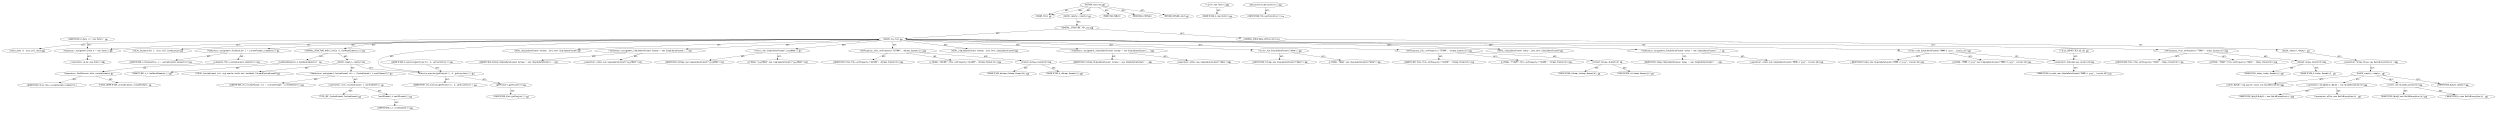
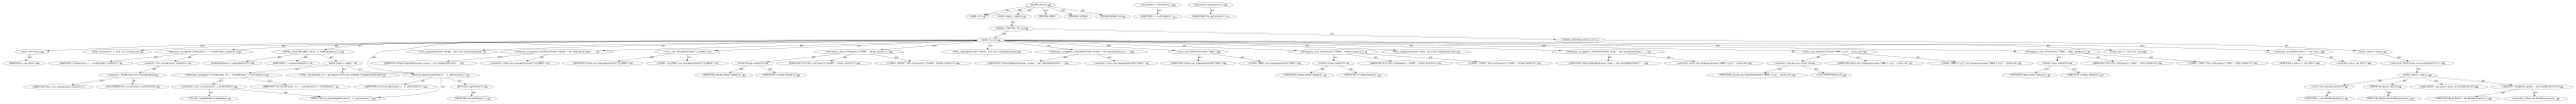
  digraph {
    fontname="IBM Plex Mono"
    node [fontname="IBM Plex Mono"]
    edge [fontname="IBM Plex Mono"]
    n1 [label=<(METHOD,execute)<SUB>107</SUB>>]
    n2 [label=<(PARAM,this)<SUB>107</SUB>>]
    n3 [label=<(BLOCK,&lt;empty&gt;,&lt;empty&gt;)<SUB>107</SUB>>]
    n4 [label=<(MODIFIER,PUBLIC)>]
    n5 [label=<(MODIFIER,VIRTUAL)>]
    n6 [label=<(METHOD_RETURN,void)<SUB>107</SUB>>]
    n7 [label=<(CONTROL_STRUCTURE,TRY,try)<SUB>108</SUB>>]
    n8 [label=<(BLOCK,try,try)<SUB>108</SUB>>]
    n9 [label=<(CONTROL_STRUCTURE,CATCH,catch)<SUB>127</SUB>>]
    n10 [label=<(LOCAL,Date d: java.util.Date)<SUB>109</SUB>>]
    n11 [label=<(&lt;operator&gt;.assignment,Date d = new Date())<SUB>109</SUB>>]
    n12 [label=<(&lt;init&gt;,new Date())<SUB>109</SUB>>]
    n13 [label=<(LOCAL,Enumeration i: java.util.Enumeration)<SUB>111</SUB>>]
    n14 [label=<(&lt;operator&gt;.assignment,Enumeration i = customFormats.elements())<SUB>111</SUB>>]
    n15 [label=<(CONTROL_STRUCTURE,WHILE,while (i.hasMoreElements()))<SUB>112</SUB>>]
    n16 [label=<(LOCAL,SimpleDateFormat dstamp: java.text.SimpleDateFormat)<SUB>117</SUB>>]
    n17 [label=<(&lt;operator&gt;.assignment,SimpleDateFormat dstamp = new SimpleDateFormat(...)<SUB>117</SUB>>]
    n18 [label=<(&lt;init&gt;,new SimpleDateFormat(&quot;yyyyMMdd&quot;))<SUB>117</SUB>>]
    n19 [label=<(setProperty,this.setProperty(&quot;DSTAMP&quot;, dstamp.format(d)))<SUB>118</SUB>>]
    n20 [label=<(LOCAL,SimpleDateFormat tstamp: java.text.SimpleDateFormat)<SUB>120</SUB>>]
    n21 [label=<(&lt;operator&gt;.assignment,SimpleDateFormat tstamp = new SimpleDateFormat(...)<SUB>120</SUB>>]
    n22 [label=<(&lt;init&gt;,new SimpleDateFormat(&quot;HHmm&quot;))<SUB>120</SUB>>]
    n23 [label=<(setProperty,this.setProperty(&quot;TSTAMP&quot;, tstamp.format(d)))<SUB>121</SUB>>]
    n24 [label=<(LOCAL,SimpleDateFormat today: java.text.SimpleDateFormat)<SUB>123</SUB>>]
    n25 [label=<(&lt;operator&gt;.assignment,SimpleDateFormat today = new SimpleDateFormat(&quot;...)<SUB>123</SUB>>]
    n26 [label=<(&lt;init&gt;,new SimpleDateFormat(&quot;MMMM d yyyy&quot;, Locale.US))<SUB>124</SUB>>]
    n27 [label=<(setProperty,this.setProperty(&quot;TODAY&quot;, today.format(d)))<SUB>125</SUB>>]
    n28 [label=<(BLOCK,&lt;empty&gt;,&lt;empty&gt;)<SUB>127</SUB>>]
    n29 [label=<(IDENTIFIER,d,Date d = new Date())<SUB>109</SUB>>]
    n30 [label=<(&lt;operator&gt;.alloc,new Date())<SUB>109</SUB>>]
    n31 [label=<(IDENTIFIER,d,new Date())<SUB>109</SUB>>]
    n32 [label=<(IDENTIFIER,i,Enumeration i = customFormats.elements())<SUB>111</SUB>>]
    n33 [label=<(elements,this.customFormats.elements())<SUB>111</SUB>>]
    n34 [label=<(hasMoreElements,i.hasMoreElements())<SUB>112</SUB>>]
    n35 [label=<(BLOCK,&lt;empty&gt;,&lt;empty&gt;)<SUB>112</SUB>>]
    n36 [label=<(IDENTIFIER,dstamp,SimpleDateFormat dstamp = new SimpleDateFormat(...)<SUB>117</SUB>>]
    n37 [label=<(&lt;operator&gt;.alloc,new SimpleDateFormat(&quot;yyyyMMdd&quot;))<SUB>117</SUB>>]
    n38 [label=<(IDENTIFIER,dstamp,new SimpleDateFormat(&quot;yyyyMMdd&quot;))<SUB>117</SUB>>]
    n39 [label=<(LITERAL,&quot;yyyyMMdd&quot;,new SimpleDateFormat(&quot;yyyyMMdd&quot;))<SUB>117</SUB>>]
    n40 [label=<(IDENTIFIER,this,this.setProperty(&quot;DSTAMP&quot;, dstamp.format(d)))<SUB>118</SUB>>]
    n41 [label=<(LITERAL,&quot;DSTAMP&quot;,this.setProperty(&quot;DSTAMP&quot;, dstamp.format(d)))<SUB>118</SUB>>]
    n42 [label=<(format,dstamp.format(d))<SUB>118</SUB>>]
    n43 [label=<(IDENTIFIER,tstamp,SimpleDateFormat tstamp = new SimpleDateFormat(...)<SUB>120</SUB>>]
    n44 [label=<(&lt;operator&gt;.alloc,new SimpleDateFormat(&quot;HHmm&quot;))<SUB>120</SUB>>]
    n45 [label=<(IDENTIFIER,tstamp,new SimpleDateFormat(&quot;HHmm&quot;))<SUB>120</SUB>>]
    n46 [label=<(LITERAL,&quot;HHmm&quot;,new SimpleDateFormat(&quot;HHmm&quot;))<SUB>120</SUB>>]
    n47 [label=<(IDENTIFIER,this,this.setProperty(&quot;TSTAMP&quot;, tstamp.format(d)))<SUB>121</SUB>>]
    n48 [label=<(LITERAL,&quot;TSTAMP&quot;,this.setProperty(&quot;TSTAMP&quot;, tstamp.format(d)))<SUB>121</SUB>>]
    n49 [label=<(format,tstamp.format(d))<SUB>121</SUB>>]
    n50 [label=<(IDENTIFIER,today,SimpleDateFormat today = new SimpleDateFormat(&quot;...)<SUB>123</SUB>>]
    n51 [label=<(&lt;operator&gt;.alloc,new SimpleDateFormat(&quot;MMMM d yyyy&quot;, Locale.US))<SUB>124</SUB>>]
    n52 [label=<(IDENTIFIER,today,new SimpleDateFormat(&quot;MMMM d yyyy&quot;, Locale.US))<SUB>123</SUB>>]
    n53 [label=<(LITERAL,&quot;MMMM d yyyy&quot;,new SimpleDateFormat(&quot;MMMM d yyyy&quot;, Locale.US))<SUB>124</SUB>>]
    n54 [label=<(&lt;operator&gt;.fieldAccess,Locale.US)<SUB>124</SUB>>]
    n55 [label=<(IDENTIFIER,this,this.setProperty(&quot;TODAY&quot;, today.format(d)))<SUB>125</SUB>>]
    n56 [label=<(LITERAL,&quot;TODAY&quot;,this.setProperty(&quot;TODAY&quot;, today.format(d)))<SUB>125</SUB>>]
    n57 [label=<(format,today.format(d))<SUB>125</SUB>>]
    n58 [label=<(&lt;operator&gt;.fieldAccess,this.customFormats)<SUB>111</SUB>>]
    n59 [label=<(IDENTIFIER,this,this.customFormats.elements())>]
    n60 [label=<(FIELD_IDENTIFIER,customFormats,customFormats)<SUB>111</SUB>>]
    n61 [label=<(IDENTIFIER,i,i.hasMoreElements())<SUB>112</SUB>>]
    n62 [label=<(LOCAL,CustomFormat cts: org.apache.tools.ant.taskdefs.Tstamp$CustomFormat)<SUB>113</SUB>>]
    n63 [label=<(&lt;operator&gt;.assignment,CustomFormat cts = (CustomFormat) i.nextElement())<SUB>113</SUB>>]
    n64 [label=<(execute,execute(getProject(), d, getLocation()))<SUB>114</SUB>>]
    n65 [label=<(IDENTIFIER,cts,CustomFormat cts = (CustomFormat) i.nextElement())<SUB>113</SUB>>]
    n66 [label=<(&lt;operator&gt;.cast,(CustomFormat) i.nextElement())<SUB>113</SUB>>]
    n67 [label=<(IDENTIFIER,cts,execute(getProject(), d, getLocation()))<SUB>114</SUB>>]
    n68 [label=<(getProject,getProject())<SUB>114</SUB>>]
    n69 [label=<(IDENTIFIER,d,execute(getProject(), d, getLocation()))<SUB>114</SUB>>]
    n70 [label=<(TYPE_REF,CustomFormat,CustomFormat)<SUB>113</SUB>>]
    n71 [label=<(nextElement,i.nextElement())<SUB>113</SUB>>]
    n72 [label=<(IDENTIFIER,i,i.nextElement())<SUB>113</SUB>>]
    n73 [label=<(IDENTIFIER,this,getProject())<SUB>114</SUB>>]
    n74 [label=<(getLocation,getLocation())<SUB>114</SUB>>]
    n75 [label=<(IDENTIFIER,this,getLocation())<SUB>114</SUB>>]
    n76 [label=<(IDENTIFIER,dstamp,dstamp.format(d))<SUB>118</SUB>>]
    n77 [label=<(IDENTIFIER,d,dstamp.format(d))<SUB>118</SUB>>]
    n78 [label=<(IDENTIFIER,tstamp,tstamp.format(d))<SUB>121</SUB>>]
    n79 [label=<(IDENTIFIER,d,tstamp.format(d))<SUB>121</SUB>>]
    n80 [label=<(IDENTIFIER,Locale,new SimpleDateFormat(&quot;MMMM d yyyy&quot;, Locale.US))<SUB>124</SUB>>]
    n81 [label=<(FIELD_IDENTIFIER,US,US)<SUB>124</SUB>>]
    n82 [label=<(IDENTIFIER,today,today.format(d))<SUB>125</SUB>>]
    n83 [label=<(IDENTIFIER,d,today.format(d))<SUB>125</SUB>>]
    n84 [label=<(&lt;operator&gt;.throw,throw new BuildException(e);)<SUB>128</SUB>>]
    n85 [label=<(BLOCK,&lt;empty&gt;,&lt;empty&gt;)<SUB>128</SUB>>]
    n86 [label=<(LOCAL,$obj0: org.apache.tools.ant.BuildException)<SUB>128</SUB>>]
    n87 [label=<(&lt;operator&gt;.assignment,$obj0 = new BuildException(e))<SUB>128</SUB>>]
    n88 [label=<(&lt;init&gt;,new BuildException(e))<SUB>128</SUB>>]
    n89 [label=<(IDENTIFIER,$obj0,&lt;empty&gt;)<SUB>128</SUB>>]
    n90 [label=<(IDENTIFIER,$obj0,$obj0 = new BuildException(e))<SUB>128</SUB>>]
    n91 [label=<(&lt;operator&gt;.alloc,new BuildException(e))<SUB>128</SUB>>]
    n92 [label=<(IDENTIFIER,$obj0,new BuildException(e))<SUB>128</SUB>>]
    n93 [label=<(IDENTIFIER,e,new BuildException(e))<SUB>128</SUB>>]
    n1 -> n2 [label="AST: "]
    n1 -> n2 [label="DDG: "]
    n1 -> n3 [label="AST: "]
    n1 -> n4 [label="AST: "]
    n1 -> n5 [label="AST: "]
    n1 -> n6 [label="AST: "]
    n3 -> n7 [label="AST: "]
    n7 -> n8 [label="AST: "]
    n7 -> n9 [label="AST: "]
    n8 -> n10 [label="AST: "]
    n8 -> n11 [label="AST: "]
+   n8 -> n12 [label="AST: "]
    n8 -> n13 [label="AST: "]
    n8 -> n14 [label="AST: "]
    n8 -> n15 [label="AST: "]
    n8 -> n16 [label="AST: "]
    n8 -> n17 [label="AST: "]
    n8 -> n18 [label="AST: "]
    n8 -> n19 [label="AST: "]
    n8 -> n20 [label="AST: "]
    n8 -> n21 [label="AST: "]
    n8 -> n22 [label="AST: "]
    n8 -> n23 [label="AST: "]
    n8 -> n24 [label="AST: "]
    n8 -> n25 [label="AST: "]
    n8 -> n26 [label="AST: "]
    n8 -> n27 [label="AST: "]
    n9 -> n28 [label="AST: "]
-   n29 -> n11 [label="AST: "]
+   n11 -> n29 [label="AST: "]
    n11 -> n30 [label="AST: "]
    n12 -> n31 [label="AST: "]
    n14 -> n32 [label="AST: "]
    n14 -> n33 [label="AST: "]
    n15 -> n34 [label="AST: "]
    n15 -> n35 [label="AST: "]
    n17 -> n36 [label="AST: "]
    n17 -> n37 [label="AST: "]
    n18 -> n38 [label="AST: "]
    n18 -> n39 [label="AST: "]
    n19 -> n40 [label="AST: "]
    n19 -> n41 [label="AST: "]
    n19 -> n42 [label="AST: "]
    n21 -> n43 [label="AST: "]
    n21 -> n44 [label="AST: "]
    n22 -> n45 [label="AST: "]
    n22 -> n46 [label="AST: "]
    n23 -> n47 [label="AST: "]
    n23 -> n48 [label="AST: "]
    n23 -> n49 [label="AST: "]
    n25 -> n50 [label="AST: "]
    n25 -> n51 [label="AST: "]
    n26 -> n52 [label="AST: "]
    n26 -> n53 [label="AST: "]
    n26 -> n54 [label="AST: "]
    n27 -> n55 [label="AST: "]
    n27 -> n56 [label="AST: "]
    n27 -> n57 [label="AST: "]
    n28 -> n84 [label="AST: "]
    n33 -> n58 [label="AST: "]
-   n34 -> n61 [label="AST: "]
+   n15 -> n61 [label="AST: "]
    n35 -> n62 [label="AST: "]
    n35 -> n63 [label="AST: "]
    n35 -> n64 [label="AST: "]
    n42 -> n76 [label="AST: "]
    n42 -> n77 [label="AST: "]
    n49 -> n78 [label="AST: "]
    n49 -> n79 [label="AST: "]
    n54 -> n80 [label="AST: "]
-   n81 -> n54 [label="AST: "]
+   n54 -> n81 [label="AST: "]
    n57 -> n82 [label="AST: "]
    n57 -> n83 [label="AST: "]
    n58 -> n59 [label="AST: "]
    n58 -> n60 [label="AST: "]
    n63 -> n65 [label="AST: "]
    n63 -> n66 [label="AST: "]
    n64 -> n8 [label="AST: "]
    n64 -> n67 [label="AST: "]
    n64 -> n68 [label="AST: "]
-   n69 -> n64 [label="AST: "]
+   n64 -> n69 [label="AST: "]
    n66 -> n70 [label="AST: "]
-   n66 -> n71 [label="AST: "]
+   n66 -> n67 [label="AST: "]
    n68 -> n73 [label="AST: "]
    n71 -> n72 [label="AST: "]
    n74 -> n75 [label="AST: "]
    n84 -> n85 [label="AST: "]
    n85 -> n86 [label="AST: "]
    n85 -> n87 [label="AST: "]
    n85 -> n88 [label="AST: "]
    n85 -> n89 [label="AST: "]
    n87 -> n90 [label="AST: "]
    n87 -> n91 [label="AST: "]
-   n88 -> n92 [label="AST: "]
+   n89 -> n92 [label="AST: "]
    n88 -> n93 [label="AST: "]
  }
